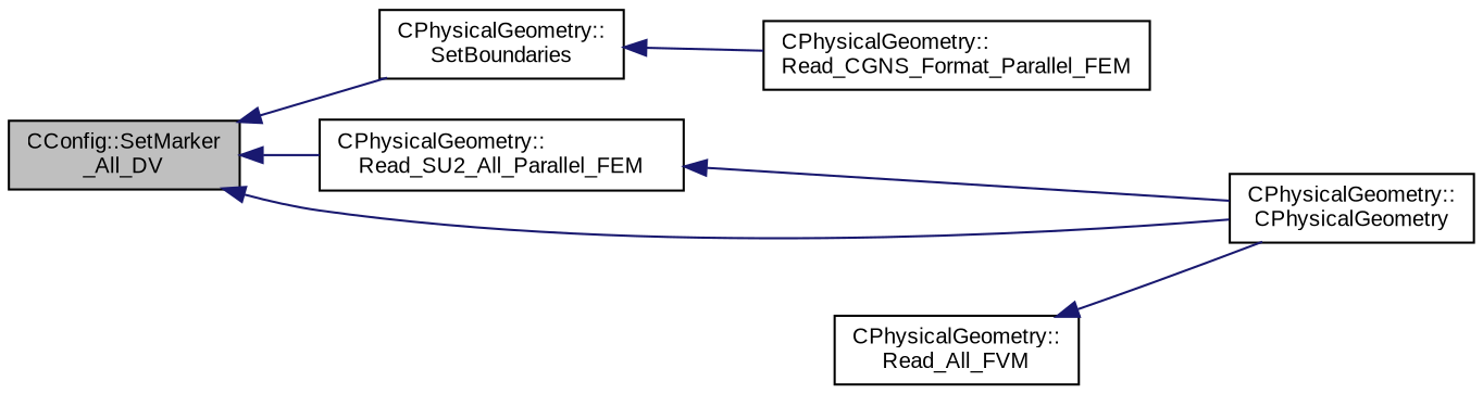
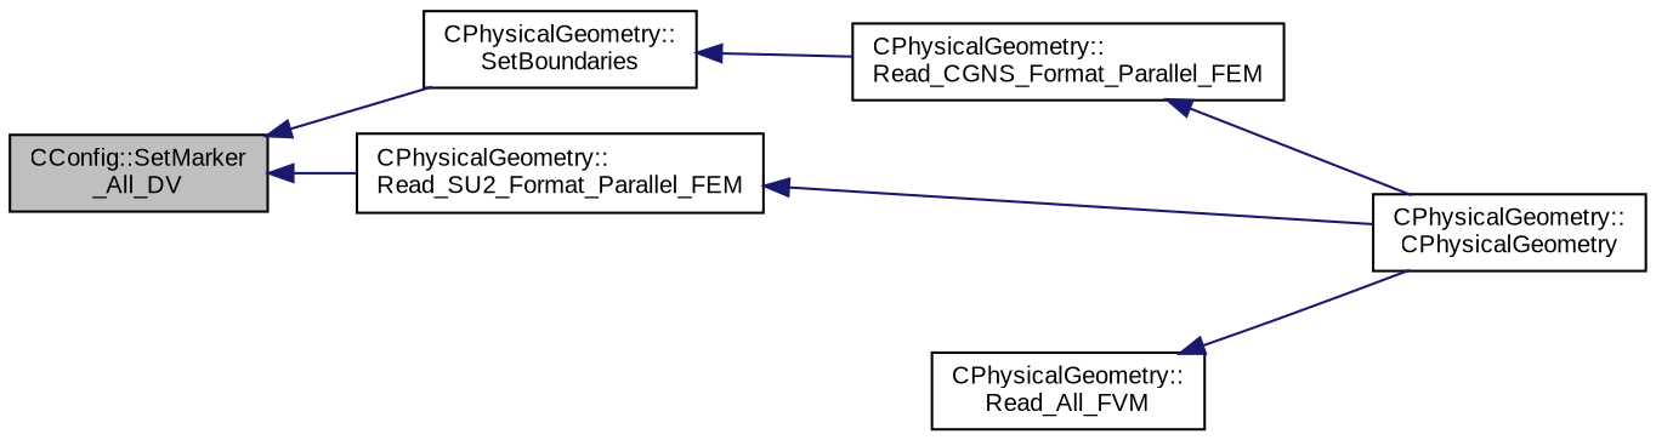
  digraph {
    fontname="Liberation Sans"
    rankdir=LR
    node [color=black fillcolor=white fontname="Liberation Sans" fontsize=10 shape=record style=filled]
    edge [color=midnightblue dir=back fontname="Liberation Sans" fontsize=10 labelfontname=Helvetica labelfontsize=10 style=solid]
    n1 [fillcolor=grey75 fontcolor=black height=0.2 label="CConfig::SetMarker\l_All_DV" width=0.4]
    n2 [height=0.2 label="CPhysicalGeometry::\lSetBoundaries" width=0.4]
-   n3 [height=0.2 label="CPhysicalGeometry::\lRead_SU2_All_Parallel_FEM" width=0.4]
+   n3 [height=0.2 label="CPhysicalGeometry::\lRead_SU2_Format_Parallel_FEM" width=0.4]
    n4 [height=0.2 label="CPhysicalGeometry::\lRead_CGNS_Format_Parallel_FEM" width=0.4]
    n5 [height=0.2 label="CPhysicalGeometry::\lCPhysicalGeometry" width=0.4]
    n6 [height=0.2 label="CPhysicalGeometry::\lRead_All_FVM" width=0.4]
    n1 -> n2
    n1 -> n3
    n2 -> n4
    n3 -> n5
-   n1 -> n5
+   n4 -> n5
    n6 -> n5
  }
